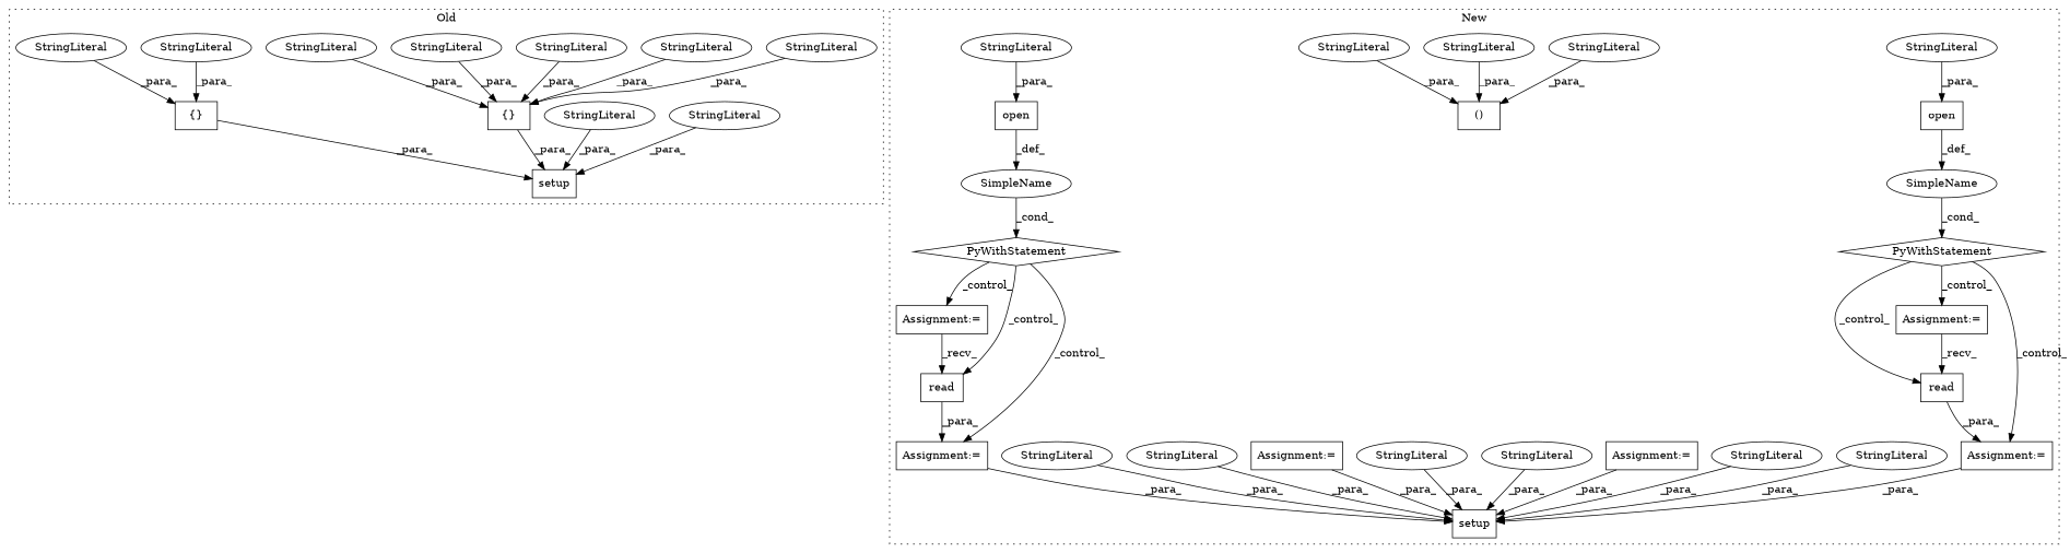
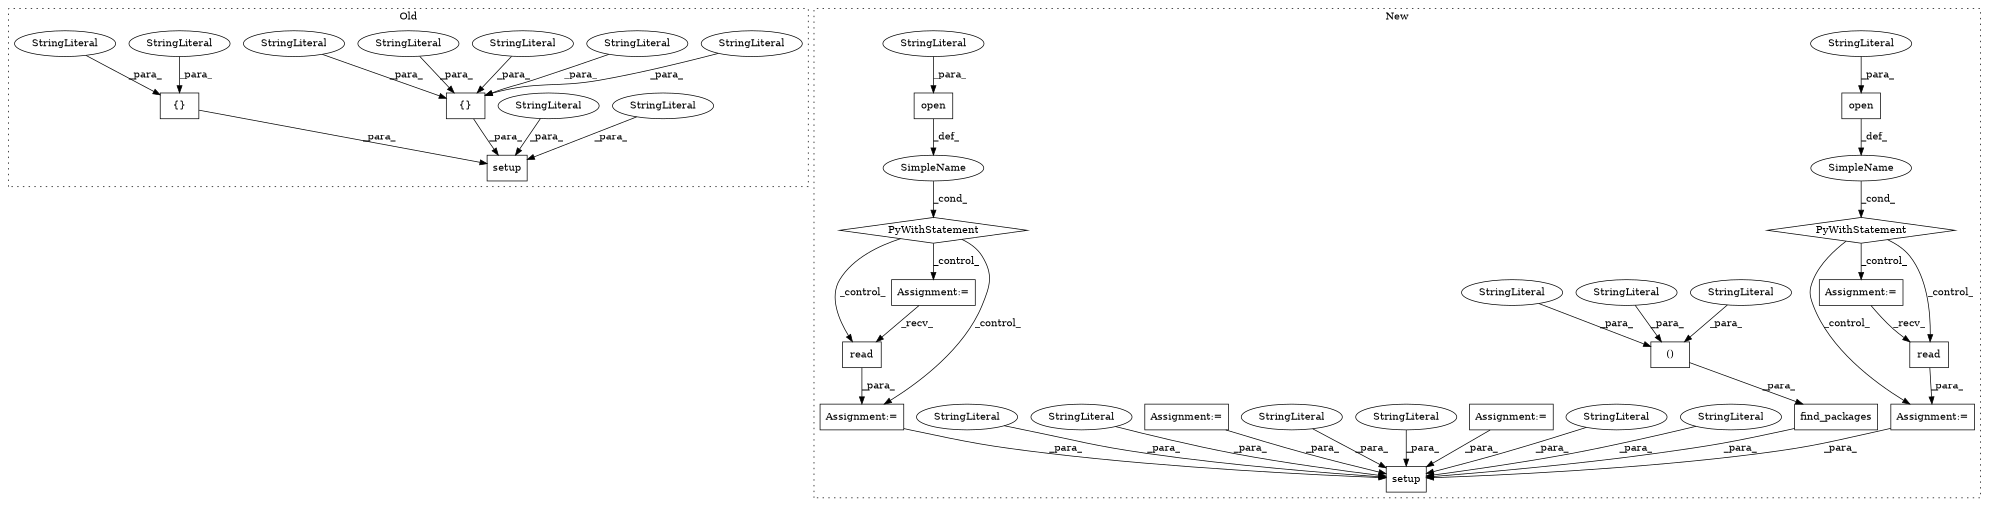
  digraph {
    node [a=45 l=7 shape=ellipse]
    n1 [a=32 l="6,1" label=setup s="87,221" shape=box]
    n2 [l=5 label=StringLiteral s=107]
    n3 [l=13 label=StringLiteral s=93]
    n4 [a=4 l="1,1" label="{}" s="166,220" shape=box]
    n5 [l=14 label=StringLiteral s=206]
    n6 [a=4 l="1,1" label="{}" s="125,152" shape=box]
    n7 [l=12 label=StringLiteral s=140]
    n8 [label=StringLiteral s=175]
    n9 [l=12 label=StringLiteral s=183]
    n10 [label=StringLiteral s=167]
    n11 [l=9 label=StringLiteral s=196]
    n12 [l=13 label=StringLiteral s=126]
    n13 [a=32 l="5,1" label=open s="259,273" shape=box]
    n14 [l=9 label=StringLiteral s=264]
    n15 [a=32 l=6 label=read s=310 shape=box]
    n16 [a=42 label=SimpleName l=""]
    n17 [a=104 l="10,2" label=PyWithStatement s="249,274" shape=diamond]
    n18 [a=7 l=1 label="Assignment:=" s=291 shape=box]
    n19 [a=7 l=1 label="Assignment:=" s=307 shape=box]
    n20 [a=32 l="6,1" label=setup s="328,615" shape=box]
    n21 [a=106 l=49 label="()" s=564 shape=box]
    n22 [a=32 l=6 label=read s=231 shape=box]
    n23 [a=42 label=SimpleName l=""]
    n24 [a=104 l="10,2" label=PyWithStatement s="169,196" shape=diamond]
    n25 [a=7 l=1 label="Assignment:=" s=228 shape=box]
    n26 [label=StringLiteral s=564]
    n27 [l=10 label=StringLiteral s=603]
    n28 [l=6 label=StringLiteral s=584]
    n29 [l=12 label=StringLiteral s=334]
    n30 [label=StringLiteral s=347]
    n31 [a=7 l=1 label="Assignment:=" s=213 shape=box]
    n32 [a=7 l=6 label="Assignment:=" s=157 shape=box]
    n33 [l=71 label=StringLiteral s=355]
    n34 [l=25 label=StringLiteral s=434]
    n35 [a=7 label="Assignment:=" s=123 shape=box]
    n36 [l=30 label=StringLiteral s=460]
    n37 [l=45 label=StringLiteral s=491]
    n38 [a=32 l="5,1" label=open s="179,195" shape=box]
    n39 [l=11 label=StringLiteral s=184]
+   n40 [a=32 l="19,2" label=find_packages s="545,613" shape=box]
    subgraph cluster_1 {
      label=Old
      style=dotted
      n1
      n2
      n3
      n4
      n5
      n6
      n7
      n8
      n9
      n10
      n11
      n12
    }
    subgraph cluster_2 {
      label=New
      style=dotted
      n13
      n14
      n15
      n16
      n17
      n18
      n19
      n20
      n21
      n22
      n23
      n24
      n25
      n26
      n27
      n28
      n29
      n30
      n31
      n32
      n33
      n34
      n35
      n36
      n37
      n38
      n39
+     n40
    }
    n2 -> n1 [label=_para_]
    n3 -> n1 [label=_para_]
    n4 -> n1 [label=_para_]
    n5 -> n4 [label=_para_]
    n6 -> n1 [label=_para_]
    n7 -> n6 [label=_para_]
    n8 -> n4 [label=_para_]
    n9 -> n4 [label=_para_]
    n10 -> n4 [label=_para_]
    n11 -> n4 [label=_para_]
    n12 -> n6 [label=_para_]
    n13 -> n16 [label=_def_]
    n14 -> n13 [label=_para_]
    n15 -> n19 [label=_para_]
    n16 -> n17 [label=_cond_]
    n17 -> n15 [label=_control_]
    n17 -> n18 [label=_control_]
    n17 -> n19 [label=_control_]
    n18 -> n15 [label=_recv_]
    n19 -> n20 [label=_para_]
+   n21 -> n40 [label=_para_]
    n22 -> n25 [label=_para_]
    n23 -> n24 [label=_cond_]
    n24 -> n22 [label=_control_]
    n24 -> n25 [label=_control_]
    n24 -> n31 [label=_control_]
    n25 -> n20 [label=_para_]
    n26 -> n21 [label=_para_]
    n27 -> n21 [label=_para_]
    n28 -> n21 [label=_para_]
    n29 -> n20 [label=_para_]
    n30 -> n20 [label=_para_]
    n31 -> n22 [label=_recv_]
    n32 -> n20 [label=_para_]
    n33 -> n20 [label=_para_]
    n34 -> n20 [label=_para_]
    n35 -> n20 [label=_para_]
    n36 -> n20 [label=_para_]
    n37 -> n20 [label=_para_]
    n38 -> n23 [label=_def_]
    n39 -> n38 [label=_para_]
+   n40 -> n20 [label=_para_]
  }
